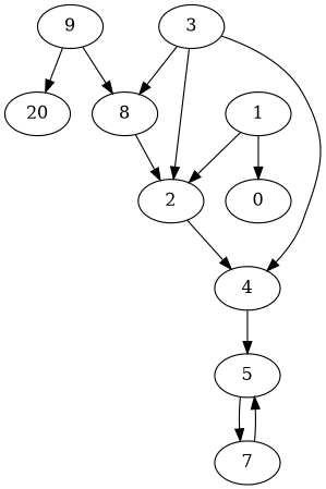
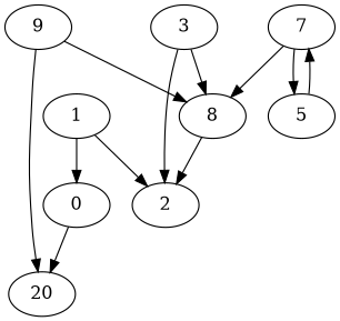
  digraph {
    n1 [label=20]
    0
    1
    2
-   4
    3
    8
    5
    7
    9
+   0 -> n1
    1 -> 0
    1 -> 2
-   2 -> 4
-   4 -> 5
    3 -> 2
-   3 -> 4
    3 -> 8
    8 -> 2
    5 -> 7
+   7 -> 8
    7 -> 5
    9 -> n1
    9 -> 8
  }
